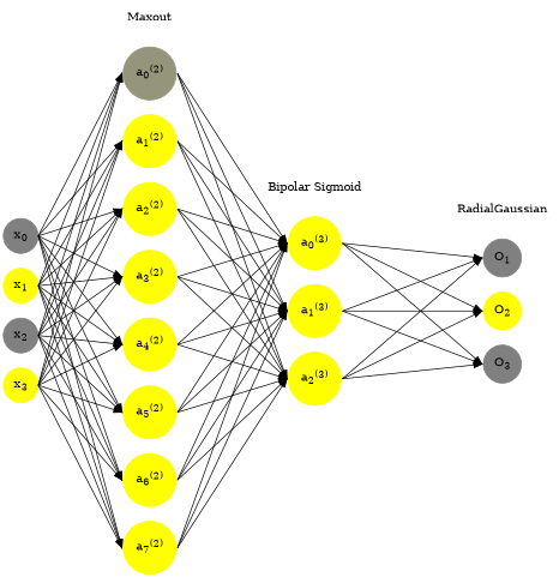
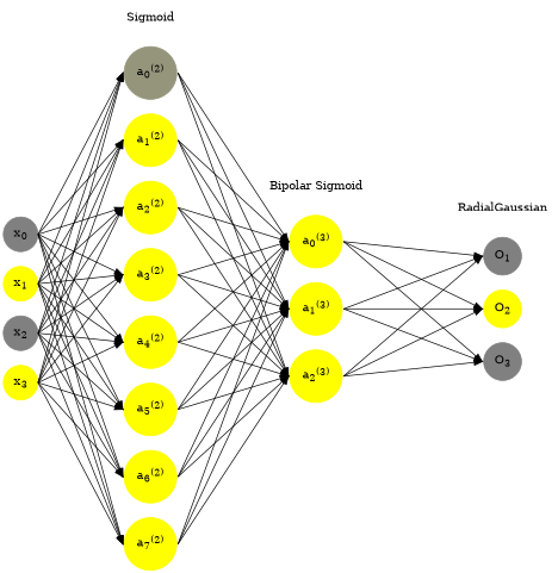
  digraph {
    rankdir=LR
    ranksep=1.4
    splines=false
    node [color="0.1667, 6.541014, 3.770507" fillcolor="0.1667, 6.541014, 3.770507" shape=circle style=filled]
    edge [headport=w style=solid tailport=e]
    n1 [color="0.1667, 0.0, 0.5" fillcolor="0.1667, 0.0, 0.5" label=<x<sub>0</sub>>]
    n2 [color="0.1667, 1.0, 1.0" fillcolor="0.1667, 1.0, 1.0" label=<x<sub>1</sub>>]
    n3 [color="0.1667, 0.0, 0.5" fillcolor="0.1667, 0.0, 0.5" label=<x<sub>2</sub>>]
    n4 [color="0.1667, 1.0, 1.0" fillcolor="0.1667, 1.0, 1.0" label=<x<sub>3</sub>>]
    n5 [color="0.1667, 0.166394, 0.583197" fillcolor="0.1667, 0.166394, 0.583197" label=<a<sub>0</sub><sup>(2)</sup>>]
    n6 [label=<a<sub>1</sub><sup>(2)</sup>>]
    n7 [label=<a<sub>2</sub><sup>(2)</sup>>]
    n8 [label=<a<sub>3</sub><sup>(2)</sup>>]
    n9 [label=<a<sub>4</sub><sup>(2)</sup>>]
    n10 [label=<a<sub>5</sub><sup>(2)</sup>>]
    n11 [label=<a<sub>6</sub><sup>(2)</sup>>]
    n12 [label=<a<sub>7</sub><sup>(2)</sup>>]
    n13 [color="0.1667, 0.992219, 0.996109" fillcolor="0.1667, 0.992219, 0.996109" label=<a<sub>0</sub><sup>(3)</sup>>]
    n14 [color="0.1667, 1.000000, 1.000000" fillcolor="0.1667, 1.000000, 1.000000" label=<a<sub>1</sub><sup>(3)</sup>>]
    n15 [color="0.1667, 1.000000, 1.000000" fillcolor="0.1667, 1.000000, 1.000000" label=<a<sub>2</sub><sup>(3)</sup>>]
    n16 [color="0.1667, 0.0, 0.5" fillcolor="0.1667, 0.0, 0.5" label=<O<sub>1</sub>>]
    n17 [color="0.1667, 1.0, 1.0" fillcolor="0.1667, 1.0, 1.0" label=<O<sub>2</sub>>]
    n18 [color="0.1667, 0.0, 0.5" fillcolor="0.1667, 0.0, 0.5" label=<O<sub>3</sub>>]
-   n19 [label=Maxout shape=plaintext color="" fillcolor="" style=""]
+   n19 [label=Sigmoid shape=plaintext color="" fillcolor="" style=""]
    n20 [label="Bipolar Sigmoid" shape=plaintext color="" fillcolor="" style=""]
    n21 [label=RadialGaussian shape=plaintext color="" fillcolor="" style=""]
    subgraph sub_1 {
      n1
    }
    subgraph sub_2 {
      n2
    }
    subgraph sub_3 {
      n3
    }
    subgraph sub_4 {
      n4
    }
    subgraph sub_5 {
      n5
    }
    subgraph sub_6 {
      n6
    }
    subgraph sub_7 {
      n7
    }
    subgraph sub_8 {
      n8
    }
    subgraph sub_9 {
      n9
    }
    subgraph sub_10 {
      n10
    }
    subgraph sub_11 {
      n11
    }
    subgraph sub_12 {
      n12
    }
    subgraph sub_13 {
      n13
    }
    subgraph sub_14 {
      n14
    }
    subgraph sub_15 {
      n15
    }
    subgraph sub_16 {
      n16
    }
    subgraph sub_17 {
      n17
    }
    subgraph sub_18 {
      n18
    }
    subgraph sub_19 {
      rank=same
      n1
      n2
      n3
      n4
    }
    subgraph sub_20 {
      rank=same
      n5
      n6
      n7
      n8
      n9
      n10
      n11
      n12
    }
    subgraph sub_21 {
      rank=same
      n13
      n14
      n15
    }
    subgraph sub_22 {
      rank=same
      n16
      n17
      n18
    }
    subgraph sub_23 {
      rank=same
      n5
      n19
    }
    subgraph sub_24 {
      rank=same
      n13
      n20
    }
    subgraph sub_25 {
      rank=same
      n16
      n21
    }
    n1 -> n2 [style=invis]
    n1 -> n5
    n1 -> n6
    n1 -> n7
    n1 -> n8
    n1 -> n9
    n1 -> n10
    n1 -> n11
    n1 -> n12
    n2 -> n3 [style=invis]
    n2 -> n5
    n2 -> n6
    n2 -> n7
    n2 -> n8
    n2 -> n9
    n2 -> n10
    n2 -> n11
    n2 -> n12
    n3 -> n4 [style=invis]
    n3 -> n5
    n3 -> n6
    n3 -> n7
    n3 -> n8
    n3 -> n9
    n3 -> n10
    n3 -> n11
    n3 -> n12
    n4 -> n5
    n4 -> n6
    n4 -> n7
    n4 -> n8
    n4 -> n9
    n4 -> n10
    n4 -> n11
    n4 -> n12
    n5 -> n6 [style=invis]
    n5 -> n13
    n5 -> n14
    n5 -> n15
    n6 -> n7 [style=invis]
    n6 -> n13
    n6 -> n14
    n6 -> n15
    n7 -> n8 [style=invis]
    n7 -> n13
    n7 -> n14
    n7 -> n15
    n8 -> n9 [style=invis]
    n8 -> n13
    n8 -> n14
    n8 -> n15
    n9 -> n10 [style=invis]
    n9 -> n13
    n9 -> n14
    n9 -> n15
    n10 -> n11 [style=invis]
    n10 -> n13
    n10 -> n14
    n10 -> n15
    n11 -> n12 [style=invis]
    n11 -> n13
    n11 -> n14
    n11 -> n15
    n12 -> n13
    n12 -> n14
    n12 -> n15
    n13 -> n14 [style=invis]
    n13 -> n16
    n13 -> n17
    n13 -> n18
    n14 -> n15 [style=invis]
    n14 -> n16
    n14 -> n17
    n14 -> n18
    n15 -> n16
    n15 -> n17
    n15 -> n18
    n16 -> n17 [style=invis]
    n17 -> n18 [style=invis]
    n19 -> n5 [style=invis]
    n20 -> n13 [style=invis]
    n21 -> n16 [style=invis]
  }
